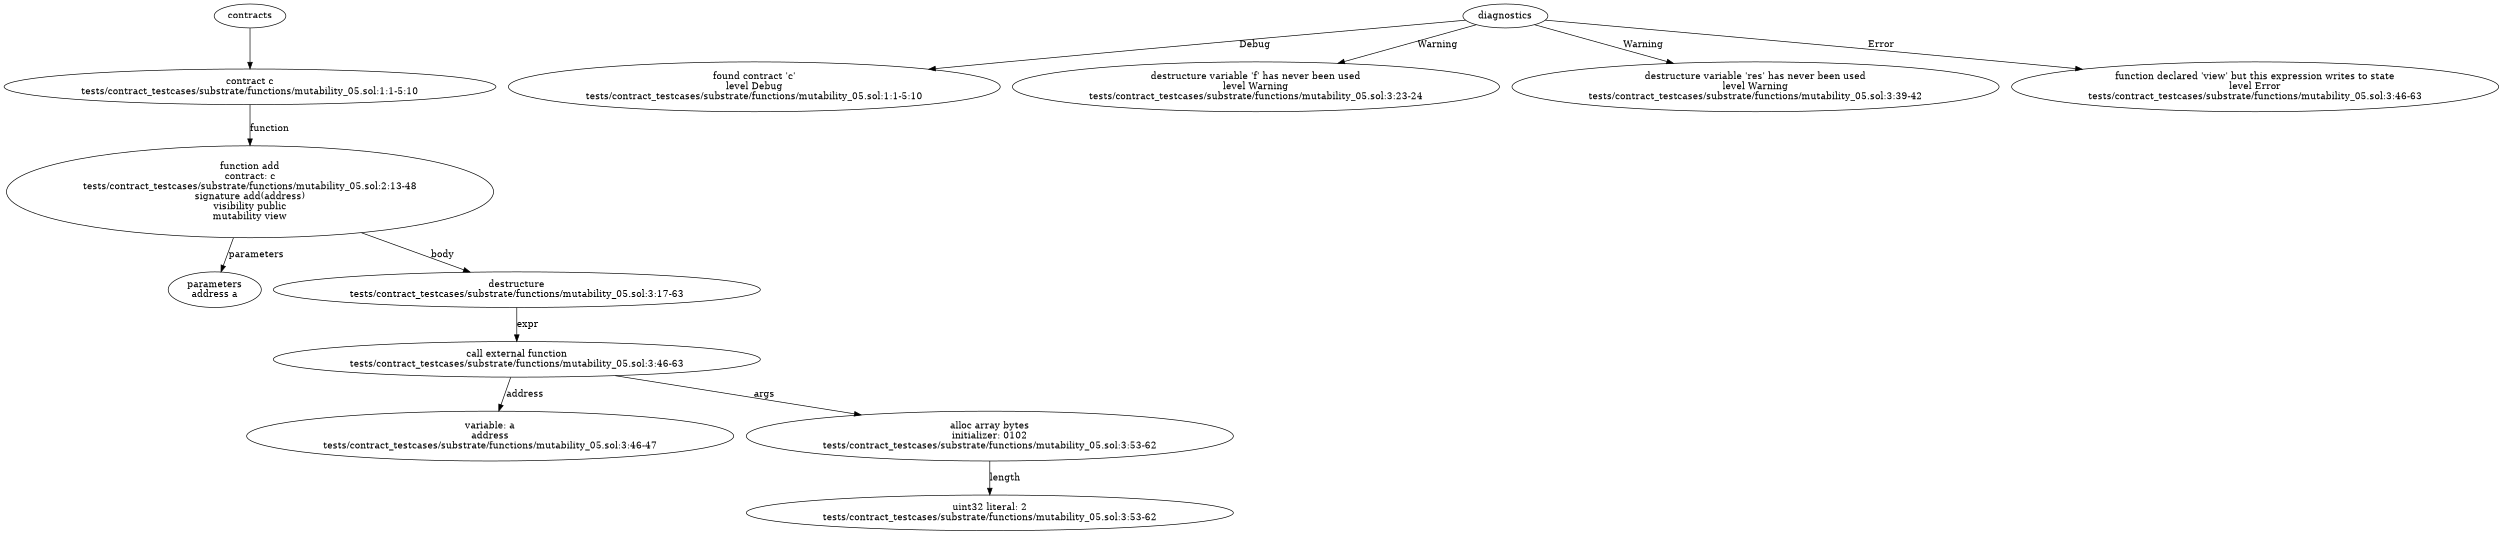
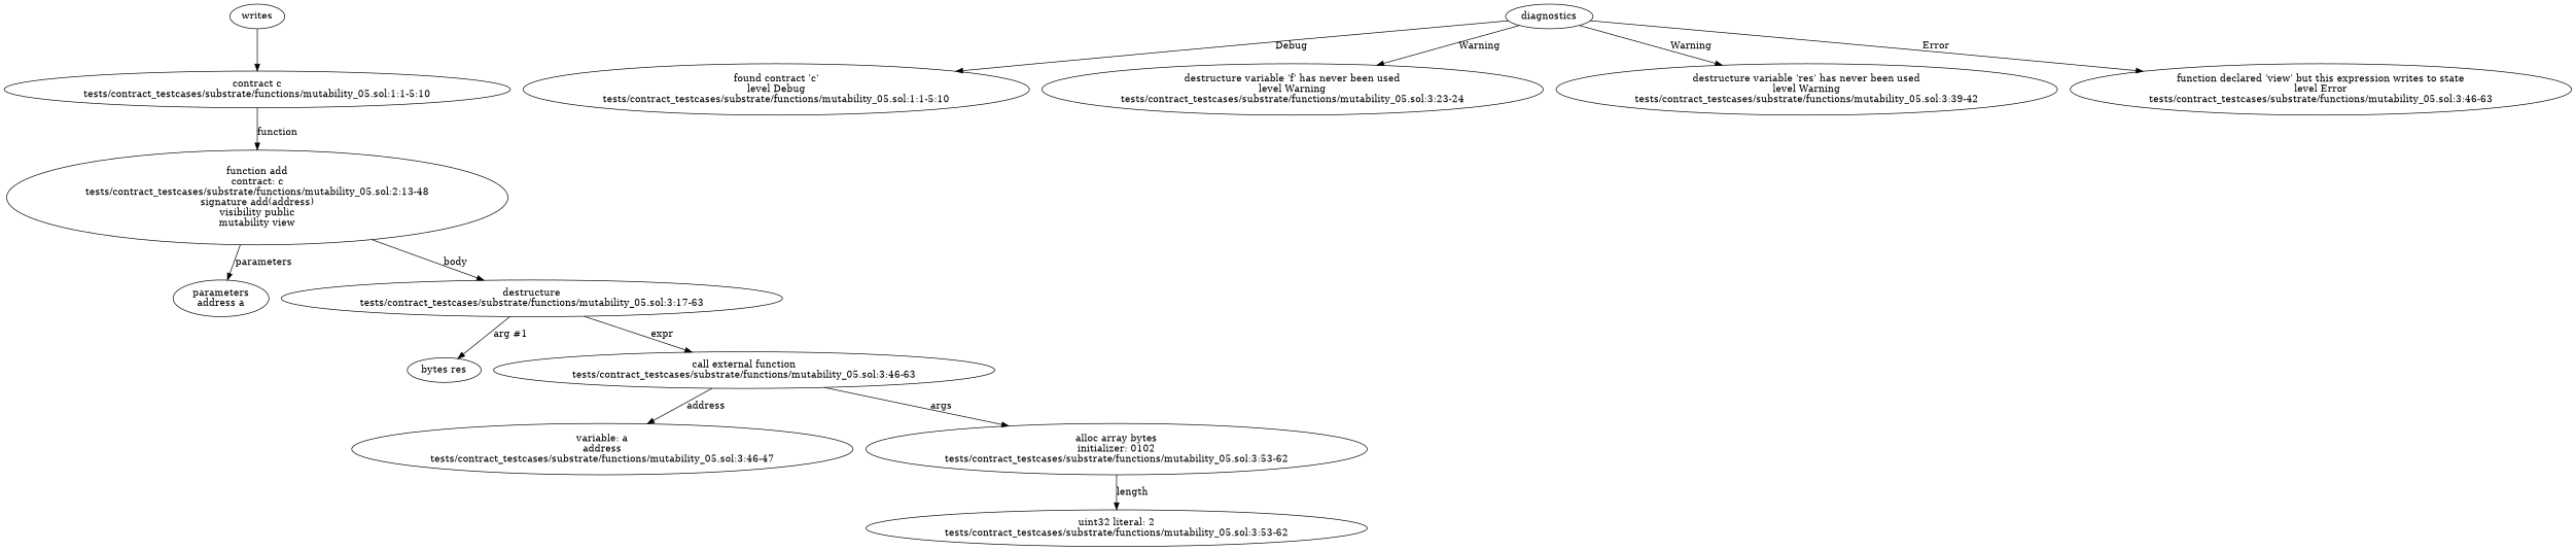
  strict digraph {
    n1 [label="contract c\ntests/contract_testcases/substrate/functions/mutability_05.sol:1:1-5:10"]
    n2 [label="function add\ncontract: c\ntests/contract_testcases/substrate/functions/mutability_05.sol:2:13-48\nsignature add(address)\nvisibility public\nmutability view"]
    n3 [label="parameters\naddress a"]
    n4 [label="destructure\ntests/contract_testcases/substrate/functions/mutability_05.sol:3:17-63"]
+   n5 [label="bytes res"]
    n6 [label="call external function\ntests/contract_testcases/substrate/functions/mutability_05.sol:3:46-63"]
    n7 [label="variable: a\naddress\ntests/contract_testcases/substrate/functions/mutability_05.sol:3:46-47"]
    n8 [label="alloc array bytes\ninitializer: 0102\ntests/contract_testcases/substrate/functions/mutability_05.sol:3:53-62"]
    n9 [label="uint32 literal: 2\ntests/contract_testcases/substrate/functions/mutability_05.sol:3:53-62"]
    n10 [label="found contract 'c'\nlevel Debug\ntests/contract_testcases/substrate/functions/mutability_05.sol:1:1-5:10"]
    n11 [label="destructure variable 'f' has never been used\nlevel Warning\ntests/contract_testcases/substrate/functions/mutability_05.sol:3:23-24"]
    n12 [label="destructure variable 'res' has never been used\nlevel Warning\ntests/contract_testcases/substrate/functions/mutability_05.sol:3:39-42"]
    n13 [label="function declared 'view' but this expression writes to state\nlevel Error\ntests/contract_testcases/substrate/functions/mutability_05.sol:3:46-63"]
-   contracts
+   contracts [label=writes]
    diagnostics
    n1 -> n2 [label=function]
    n2 -> n3 [label=parameters]
    n2 -> n4 [label=body]
+   n4 -> n5 [label="arg #1"]
    n4 -> n6 [label=expr]
    n6 -> n7 [label=address]
    n6 -> n8 [label=args]
    n8 -> n9 [label=length]
    contracts -> n1
    diagnostics -> n10 [label=Debug]
    diagnostics -> n11 [label=Warning]
    diagnostics -> n12 [label=Warning]
    diagnostics -> n13 [label=Error]
  }
